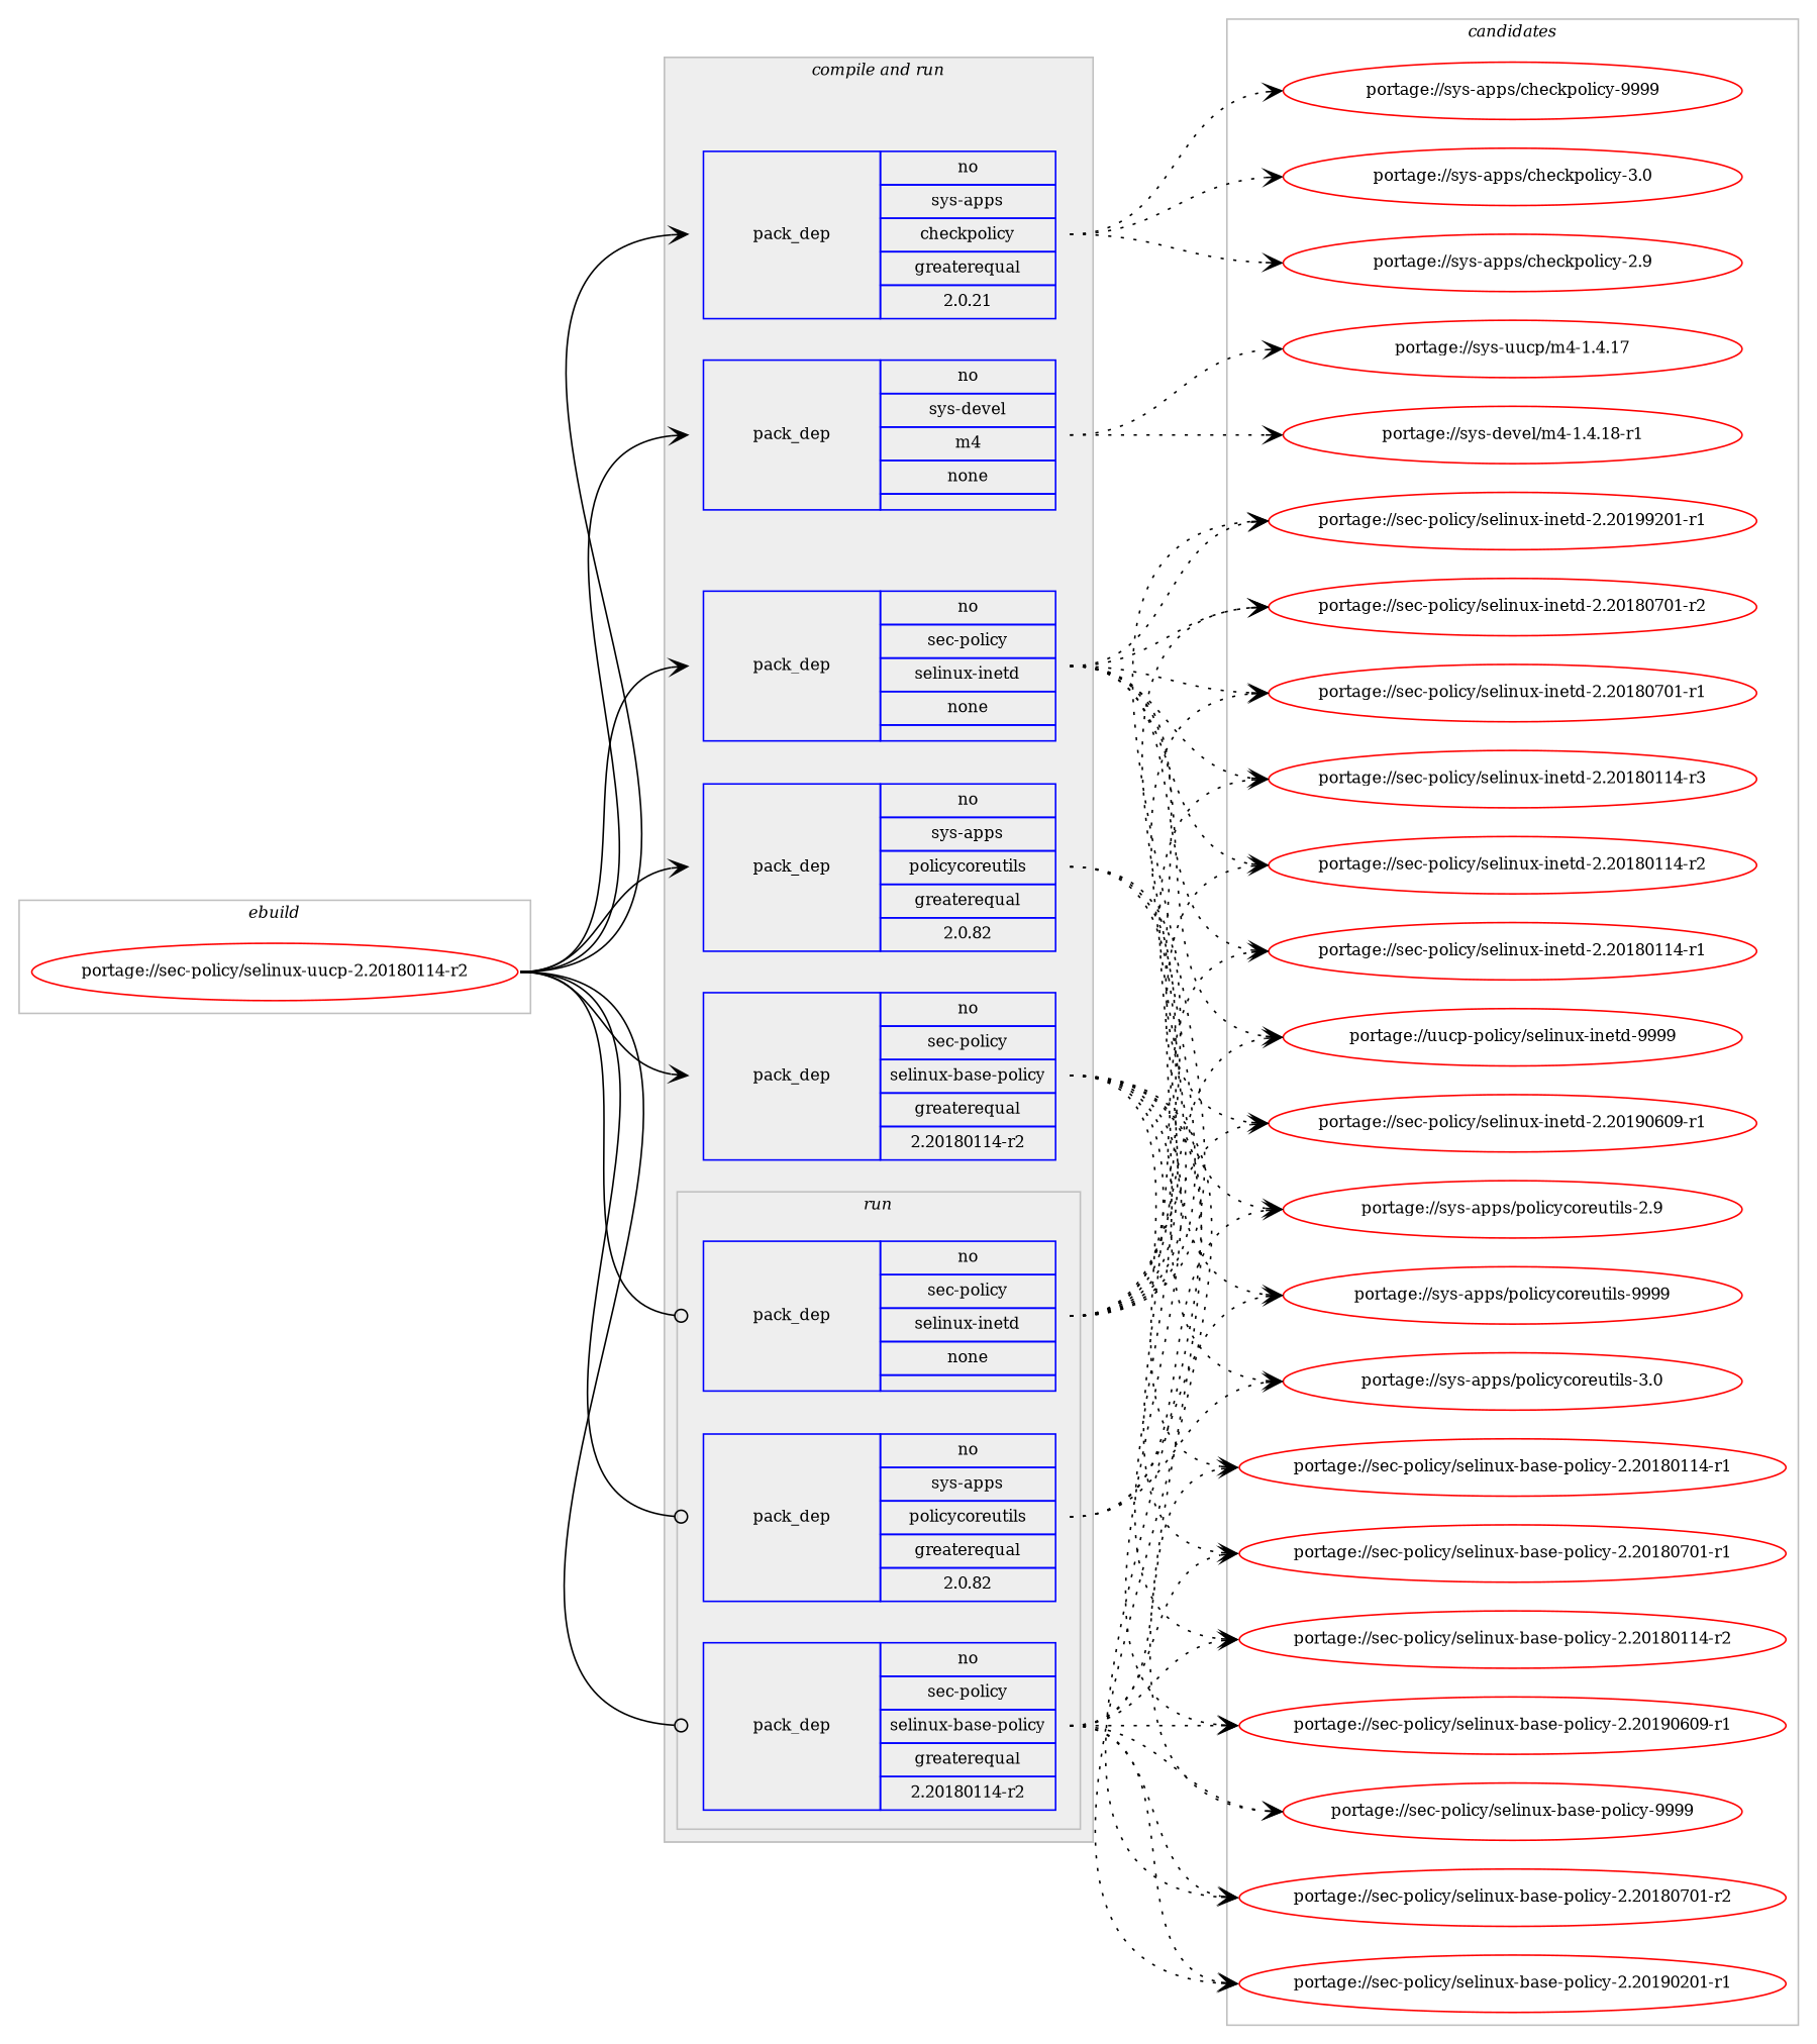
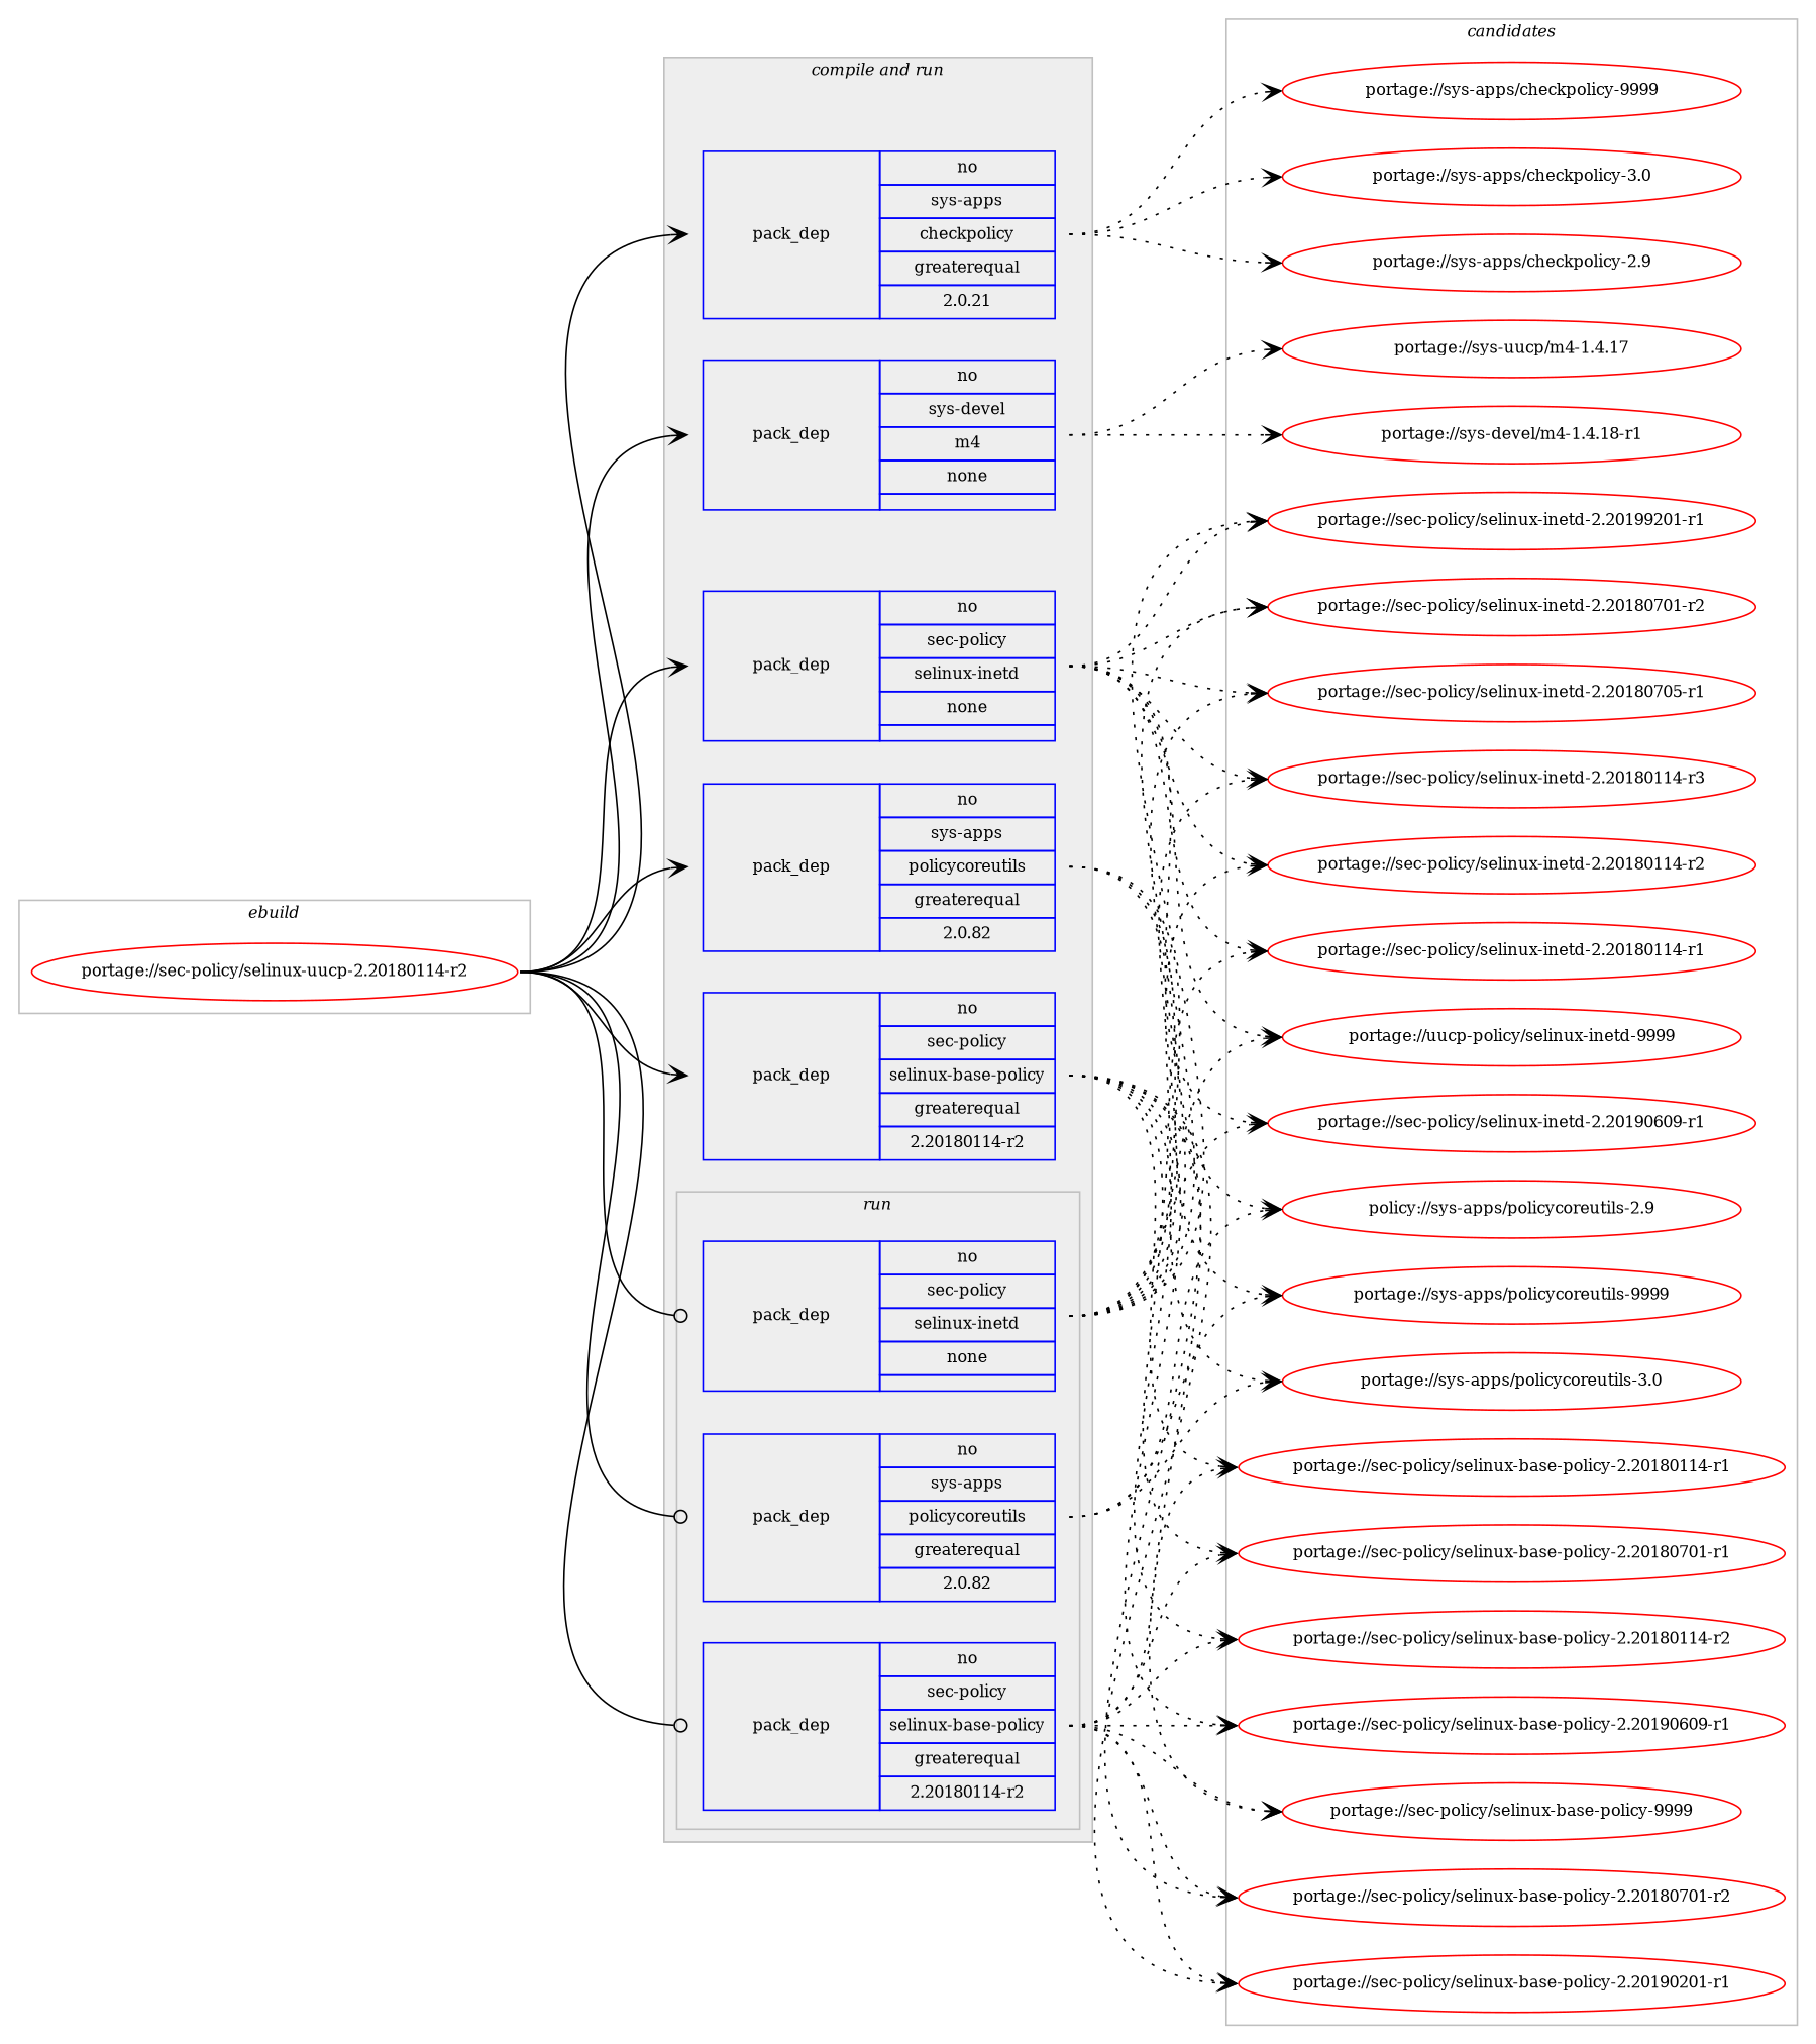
  digraph {
    compound=true
    concentrate=true
    fontname="DejaVu Serif"
    fontsize=10
    newrank=true
    rankdir=LR
    ranksep=1.5
    node [color=red fontname="DejaVu Serif" fontsize=10]
    edge [arrowhead=vee fontname="DejaVu Serif" headport=w style=dotted tailport=e weight=100]
    n1 [label="portage://sec-policy/selinux-uucp-2.20180114-r2" width=4]
    n2 [color=blue label=<<TABLE BORDER="0" CELLBORDER="1" CELLSPACING="0" CELLPADDING="4" WIDTH="220"><TR><TD ROWSPAN="6" CELLPADDING="30">pack_dep</TD></TR><TR><TD WIDTH="110">no</TD></TR><TR><TD>sec-policy</TD></TR><TR><TD>selinux-base-policy</TD></TR><TR><TD>greaterequal</TD></TR><TR><TD>2.20180114-r2</TD></TR></TABLE>> shape=none]
    n3 [color=blue label=<<TABLE BORDER="0" CELLBORDER="1" CELLSPACING="0" CELLPADDING="4" WIDTH="220"><TR><TD ROWSPAN="6" CELLPADDING="30">pack_dep</TD></TR><TR><TD WIDTH="110">no</TD></TR><TR><TD>sec-policy</TD></TR><TR><TD>selinux-inetd</TD></TR><TR><TD>none</TD></TR><TR><TD></TD></TR></TABLE>> shape=none]
    n4 [color=blue label=<<TABLE BORDER="0" CELLBORDER="1" CELLSPACING="0" CELLPADDING="4" WIDTH="220"><TR><TD ROWSPAN="6" CELLPADDING="30">pack_dep</TD></TR><TR><TD WIDTH="110">no</TD></TR><TR><TD>sys-apps</TD></TR><TR><TD>checkpolicy</TD></TR><TR><TD>greaterequal</TD></TR><TR><TD>2.0.21</TD></TR></TABLE>> shape=none]
    n5 [color=blue label=<<TABLE BORDER="0" CELLBORDER="1" CELLSPACING="0" CELLPADDING="4" WIDTH="220"><TR><TD ROWSPAN="6" CELLPADDING="30">pack_dep</TD></TR><TR><TD WIDTH="110">no</TD></TR><TR><TD>sys-apps</TD></TR><TR><TD>policycoreutils</TD></TR><TR><TD>greaterequal</TD></TR><TR><TD>2.0.82</TD></TR></TABLE>> shape=none]
    n6 [color=blue label=<<TABLE BORDER="0" CELLBORDER="1" CELLSPACING="0" CELLPADDING="4" WIDTH="220"><TR><TD ROWSPAN="6" CELLPADDING="30">pack_dep</TD></TR><TR><TD WIDTH="110">no</TD></TR><TR><TD>sys-devel</TD></TR><TR><TD>m4</TD></TR><TR><TD>none</TD></TR><TR><TD></TD></TR></TABLE>> shape=none]
    n7 [color=blue label=<<TABLE BORDER="0" CELLBORDER="1" CELLSPACING="0" CELLPADDING="4" WIDTH="220"><TR><TD ROWSPAN="6" CELLPADDING="30">pack_dep</TD></TR><TR><TD WIDTH="110">no</TD></TR><TR><TD>sec-policy</TD></TR><TR><TD>selinux-base-policy</TD></TR><TR><TD>greaterequal</TD></TR><TR><TD>2.20180114-r2</TD></TR></TABLE>> shape=none]
    n8 [color=blue label=<<TABLE BORDER="0" CELLBORDER="1" CELLSPACING="0" CELLPADDING="4" WIDTH="220"><TR><TD ROWSPAN="6" CELLPADDING="30">pack_dep</TD></TR><TR><TD WIDTH="110">no</TD></TR><TR><TD>sec-policy</TD></TR><TR><TD>selinux-inetd</TD></TR><TR><TD>none</TD></TR><TR><TD></TD></TR></TABLE>> shape=none]
    n9 [color=blue label=<<TABLE BORDER="0" CELLBORDER="1" CELLSPACING="0" CELLPADDING="4" WIDTH="220"><TR><TD ROWSPAN="6" CELLPADDING="30">pack_dep</TD></TR><TR><TD WIDTH="110">no</TD></TR><TR><TD>sys-apps</TD></TR><TR><TD>policycoreutils</TD></TR><TR><TD>greaterequal</TD></TR><TR><TD>2.0.82</TD></TR></TABLE>> shape=none]
    n10 [label="portage://sec-policy/selinux-base-policy-9999" width=4]
    n11 [label="portage://sec-policy/selinux-base-policy-2.20190609-r1" width=4]
    n12 [label="portage://sec-policy/selinux-base-policy-2.20190201-r1" width=4]
    n13 [label="portage://sec-policy/selinux-base-policy-2.20180701-r2" width=4]
    n14 [label="portage://sec-policy/selinux-base-policy-2.20180701-r1" width=4]
    n15 [label="portage://sec-policy/selinux-base-policy-2.20180114-r2" width=4]
    n16 [label="portage://sec-policy/selinux-base-policy-2.20180114-r1" width=4]
    n17 [label="portage://uucp-policy/selinux-inetd-9999" width=4]
    n18 [label="portage://sec-policy/selinux-inetd-2.20190609-r1" width=4]
    n19 [label="portage://sec-policy/selinux-inetd-2.20199201-r1" width=4]
    n20 [label="portage://sec-policy/selinux-inetd-2.20180701-r2" width=4]
-   n21 [label="portage://sec-policy/selinux-inetd-2.20180701-r1" width=4]
+   n21 [label="portage://sec-policy/selinux-inetd-2.20180705-r1" width=4]
    n22 [label="portage://sec-policy/selinux-inetd-2.20180114-r3" width=4]
    n23 [label="portage://sec-policy/selinux-inetd-2.20180114-r2" width=4]
    n24 [label="portage://sec-policy/selinux-inetd-2.20180114-r1" width=4]
    n25 [label="portage://sys-apps/checkpolicy-9999" width=4]
    n26 [label="portage://sys-apps/checkpolicy-3.0" width=4]
    n27 [label="portage://sys-apps/checkpolicy-2.9" width=4]
    n28 [label="portage://sys-apps/policycoreutils-9999" width=4]
    n29 [label="portage://sys-apps/policycoreutils-3.0" width=4]
-   n30 [label="portage://sys-apps/policycoreutils-2.9" width=4]
+   n30 [label="policy://sys-apps/policycoreutils-2.9" width=4]
    n31 [label="portage://sys-devel/m4-1.4.18-r1" width=4]
    n32 [label="portage://sys-uucp/m4-1.4.17" width=4]
    subgraph cluster_1 {
      color=gray
      label=<<i>ebuild</i>>
      rank=same
      n1
    }
    subgraph cluster_2 {
      color=gray
      label=<<i>dependencies</i>>
      subgraph cluster_3 {
        color=gray
        fillcolor="#eeeeee"
        label=<<i>compile</i>>
        style=filled
        subgraph sub_4 {
          color=gray
          fillcolor="#eeeeee"
          label=<<i>compile</i>>
          style=filled
          n2
        }
        subgraph sub_5 {
          color=gray
          fillcolor="#eeeeee"
          label=<<i>compile</i>>
          style=filled
          n3
        }
        subgraph sub_6 {
          color=gray
          fillcolor="#eeeeee"
          label=<<i>compile</i>>
          style=filled
          n4
        }
        subgraph sub_7 {
          color=gray
          fillcolor="#eeeeee"
          label=<<i>compile</i>>
          style=filled
          n5
        }
        subgraph sub_8 {
          color=gray
          fillcolor="#eeeeee"
          label=<<i>compile</i>>
          style=filled
          n6
        }
      }
      subgraph cluster_9 {
        color=gray
        fillcolor="#eeeeee"
        label=<<i>compile and run</i>>
        style=filled
      }
      subgraph cluster_10 {
        color=gray
        fillcolor="#eeeeee"
        label=<<i>run</i>>
        style=filled
        subgraph sub_11 {
          color=gray
          fillcolor="#eeeeee"
          label=<<i>run</i>>
          style=filled
          n7
        }
        subgraph sub_12 {
          color=gray
          fillcolor="#eeeeee"
          label=<<i>run</i>>
          style=filled
          n8
        }
        subgraph sub_13 {
          color=gray
          fillcolor="#eeeeee"
          label=<<i>run</i>>
          style=filled
          n9
        }
      }
    }
    subgraph cluster_14 {
      color=gray
      label=<<i>candidates</i>>
      rank=same
      subgraph sub_15 {
        color=black
        label=<<i>candidates</i>>
        nodesep=1
        rank=same
        n10
        n11
        n12
        n13
        n14
        n15
        n16
      }
      subgraph sub_16 {
        color=black
        label=<<i>candidates</i>>
        nodesep=1
        rank=same
        n17
        n18
        n19
        n20
        n21
        n22
        n23
        n24
      }
      subgraph sub_17 {
        color=black
        label=<<i>candidates</i>>
        nodesep=1
        rank=same
        n25
        n26
        n27
      }
      subgraph sub_18 {
        color=black
        label=<<i>candidates</i>>
        nodesep=1
        rank=same
        n28
        n29
        n30
      }
      subgraph sub_19 {
        color=black
        label=<<i>candidates</i>>
        nodesep=1
        rank=same
        n31
        n32
      }
      subgraph sub_20 {
        color=black
        label=<<i>candidates</i>>
        nodesep=1
        rank=same
        n10
        n11
        n12
        n13
        n14
        n15
        n16
      }
      subgraph sub_21 {
        color=black
        label=<<i>candidates</i>>
        nodesep=1
        rank=same
        n17
        n18
        n19
        n20
        n21
        n22
        n23
        n24
      }
      subgraph sub_22 {
        color=black
        label=<<i>candidates</i>>
        nodesep=1
        rank=same
        n28
        n29
        n30
      }
    }
    n1 -> n2 [style=solid weight=20]
    n1 -> n3 [style=solid weight=20]
    n1 -> n4 [style=solid weight=20]
    n1 -> n5 [style=solid weight=20]
    n1 -> n6 [style=solid weight=20]
    n1 -> n7 [arrowhead=odot style=solid weight=20]
    n1 -> n8 [arrowhead=odot style=solid weight=20]
    n1 -> n9 [arrowhead=odot style=solid weight=20]
    n2 -> n10
    n2 -> n11
    n2 -> n12
    n2 -> n13
    n2 -> n14
    n2 -> n15
    n2 -> n16
    n3 -> n17
    n3 -> n18
    n3 -> n19
    n3 -> n20
    n3 -> n21
    n3 -> n22
    n3 -> n23
    n3 -> n24
    n4 -> n25
    n4 -> n26
    n4 -> n27
    n5 -> n28
    n5 -> n29
    n5 -> n30
    n6 -> n31
    n6 -> n32
    n7 -> n10
    n7 -> n11
    n7 -> n12
    n7 -> n13
    n7 -> n14
    n7 -> n15
    n7 -> n16
    n8 -> n17
    n8 -> n18
    n8 -> n19
    n8 -> n20
    n8 -> n21
    n8 -> n22
    n8 -> n23
    n8 -> n24
    n9 -> n28
    n9 -> n29
    n9 -> n30
  }
